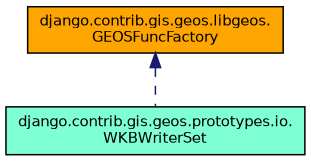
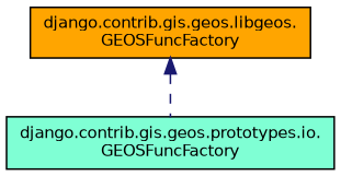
  digraph {
    node [color=black fontname=Helvetica fontsize=10 shape=record style=filled]
-   n1 [fillcolor=aquamarine fontcolor=black height=0.2 label="django.contrib.gis.geos.prototypes.io.\lWKBWriterSet" width=0.4]
+   n1 [fillcolor=aquamarine fontcolor=black height=0.2 label="django.contrib.gis.geos.prototypes.io.\lGEOSFuncFactory" width=0.4]
    n2 [fillcolor=orange height=0.2 label="django.contrib.gis.geos.libgeos.\lGEOSFuncFactory" width=0.4]
    n2 -> n1 [color=midnightblue dir=back fontname=Helvetica fontsize=10 labelfontname=Helvetica labelfontsize=10 style=dashed]
  }
